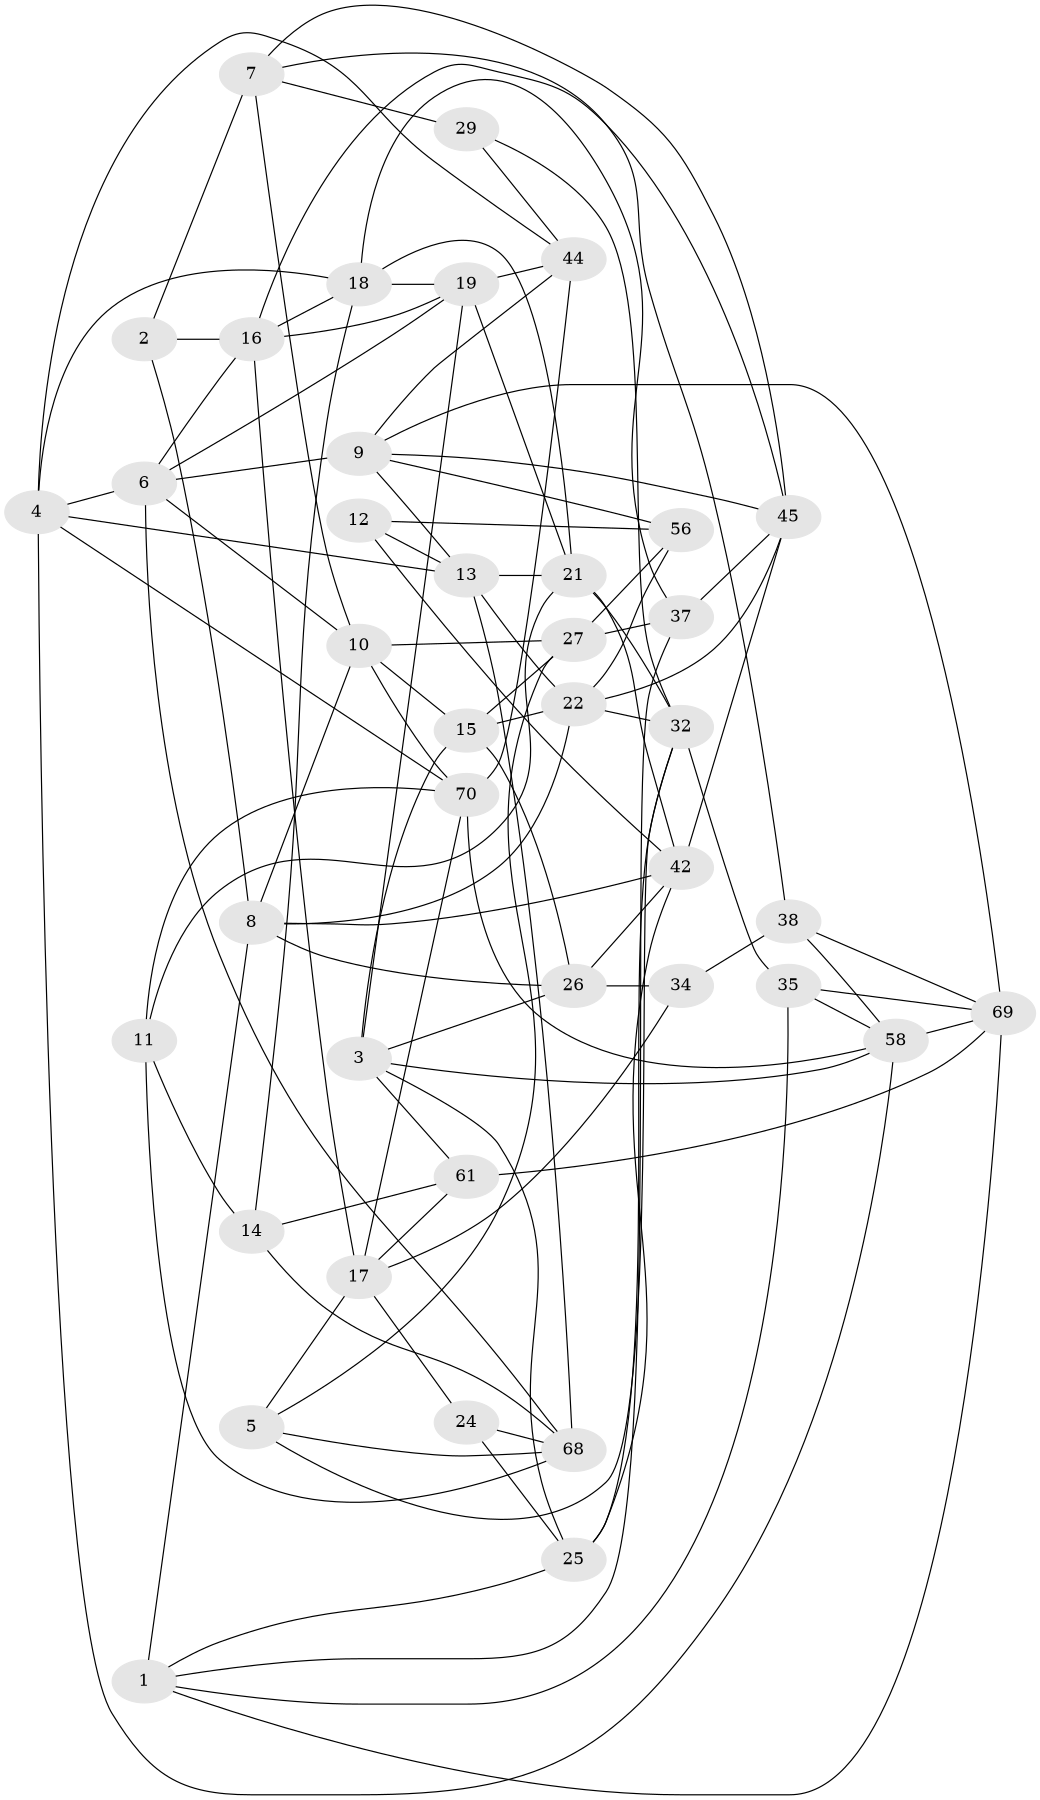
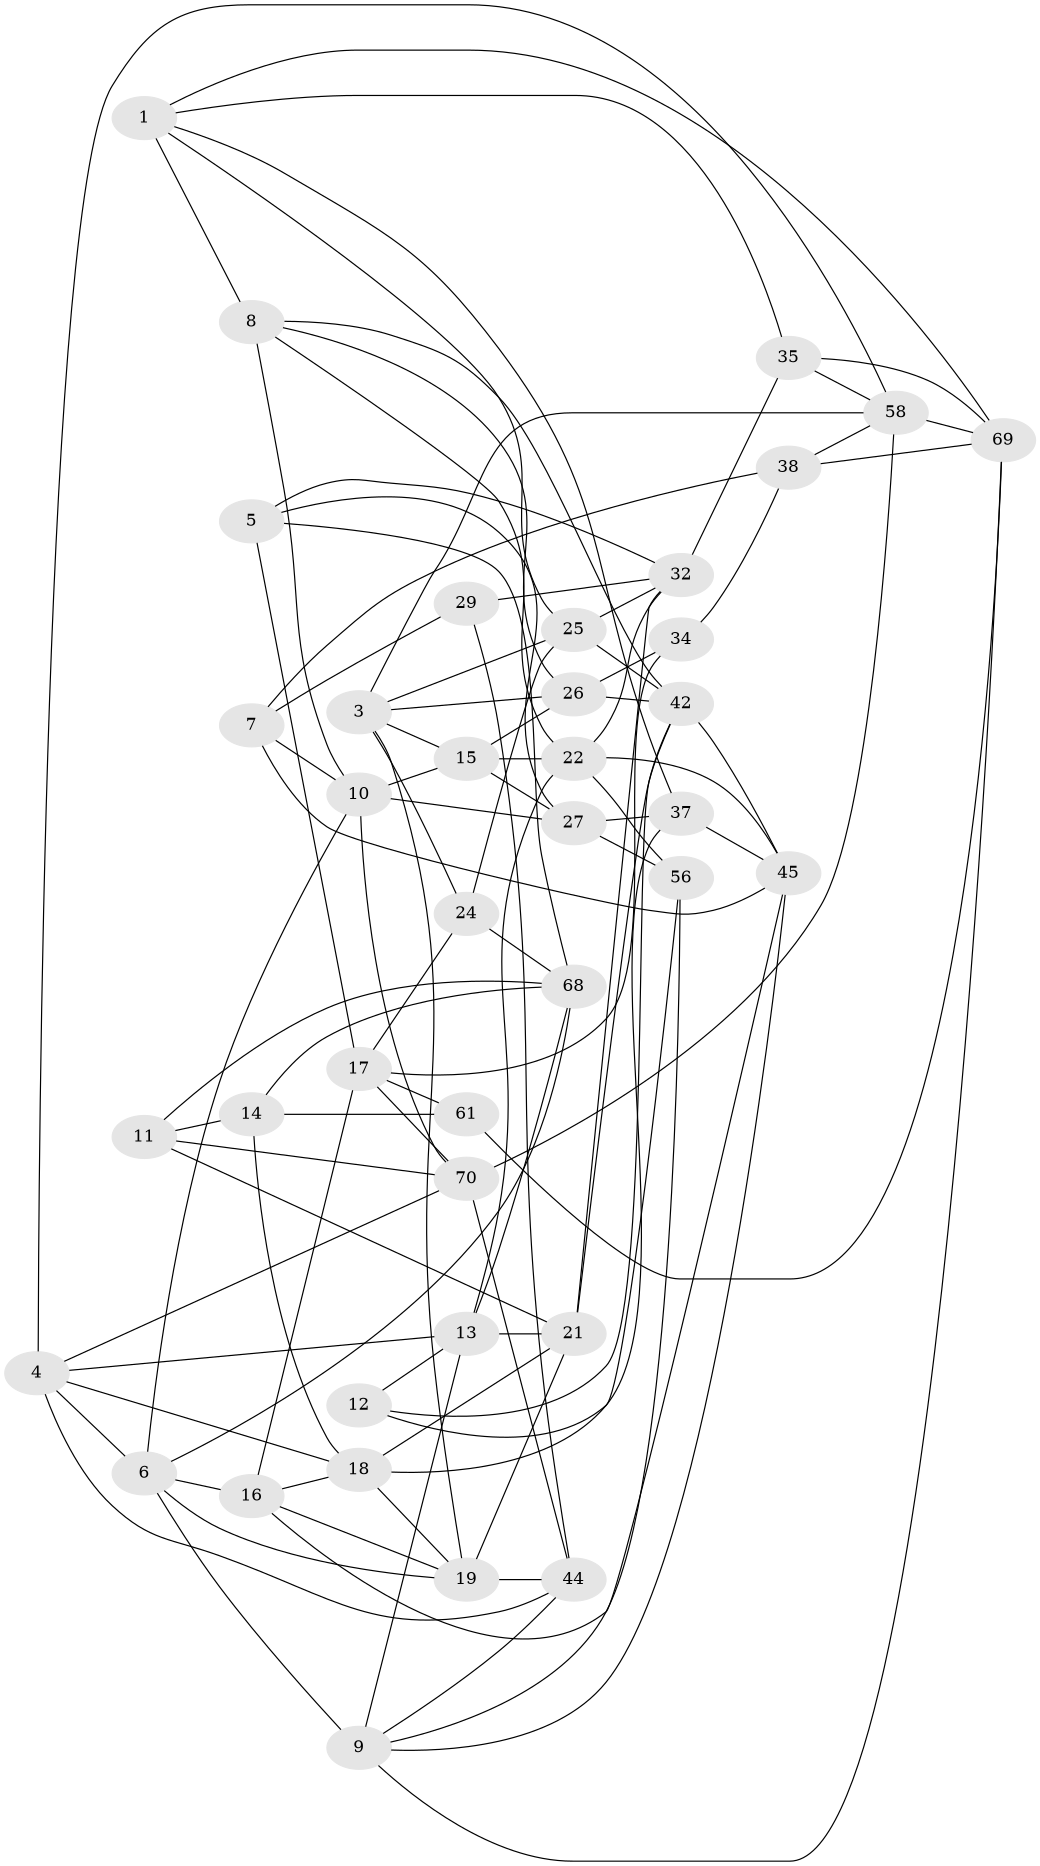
  graph {
    rankdir=LR
    node [color=gray90 style=filled]
    1 [super="+28"]
    8 [super="+43"]
    25 [super="+67"]
    35 [super="+65"]
    37
    69 [super="+71"]
    26 [super="+40"]
    10 [super="+60"]
    22 [super="+33"]
    42 [super="+55"]
    32 [super="+53"]
    58 [super="+66"]
    45 [super="+48"]
    7 [super="+39"]
    29
    38
-   2
    16 [super="+23"]
    13 [super="+51"]
    12
    56
    19 [super="+54"]
    18 [super="+30"]
    17 [super="+31"]
    3 [super="+50"]
    15 [super="+46"]
    61
    27 [super="+52"]
    44 [super="+47"]
    21 [super="+49"]
    34
    4 [super="+62"]
    6 [super="+57"]
    n34 [label=70 super="+41"]
    68 [super="+70"]
    9 [super="+64"]
    24 [super="+36"]
    5
    14 [super="+63"]
    11
    1 -- 8
    1 -- 25
    1 -- 35 [weight=2]
    1 -- 37
    1 -- 69
    8 -- 26
    8 -- 10
    8 -- 22
    8 -- 42
    25 -- 42
    25 -- 32
    35 -- 69
    35 -- 58
    37 -- 45
    26 -- 42
    26 -- 34 [weight=2]
    10 -- 15
    10 -- 27
    10 -- n34
    22 -- 32
    22 -- 45
    22 -- 56
    42 -- 45
    32 -- 35
    58 -- 69
    7 -- 10
    7 -- 45
    7 -- 29
    7 -- 38
    29 -- 32
    29 -- 44 [weight=2]
    38 -- 69
    38 -- 58
-   2 -- 8
-   2 -- 7
-   2 -- 16
    16 -- 45
    16 -- 19
    16 -- 18
    16 -- 17
    13 -- 22
    13 -- 21
    13 -- 68
    12 -- 42
    12 -- 13
    12 -- 56
    19 -- 44
    19 -- 21
    18 -- 37
    18 -- 19
    18 -- 21
    17 -- 61
    17 -- 34
    17 -- n34
    17 -- 24
    3 -- 25
    3 -- 26
    3 -- 58
    3 -- 19
    3 -- 15
-   3 -- 61
+   3 -- 24
    15 -- 26
    15 -- 22
    15 -- 27 [weight=2]
    61 -- 69
    27 -- 37
    27 -- 56
    21 -- 42
    21 -- 32
    34 -- 38
    4 -- 58
    4 -- 13
    4 -- 18
    4 -- 44
    4 -- 6
    4 -- n34
    6 -- 10
    6 -- 16
    6 -- 19
    6 -- 68
    6 -- 9
    n34 -- 58
    n34 -- 44
    9 -- 69
    9 -- 45
    9 -- 13
    9 -- 56
    9 -- 44
    24 -- 25 [weight=2]
    24 -- 68
    5 -- 32
    5 -- 17
    5 -- 27
    5 -- 68
    14 -- 18
    14 -- 61
    14 -- 68
    11 -- 21
    11 -- n34
    11 -- 68
    11 -- 14
  }
